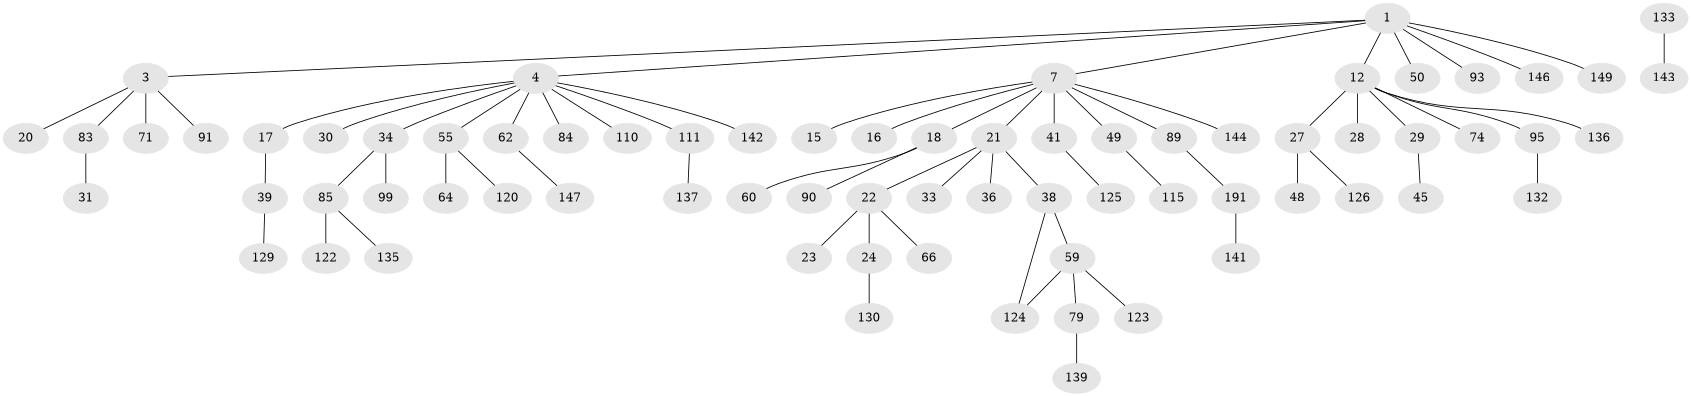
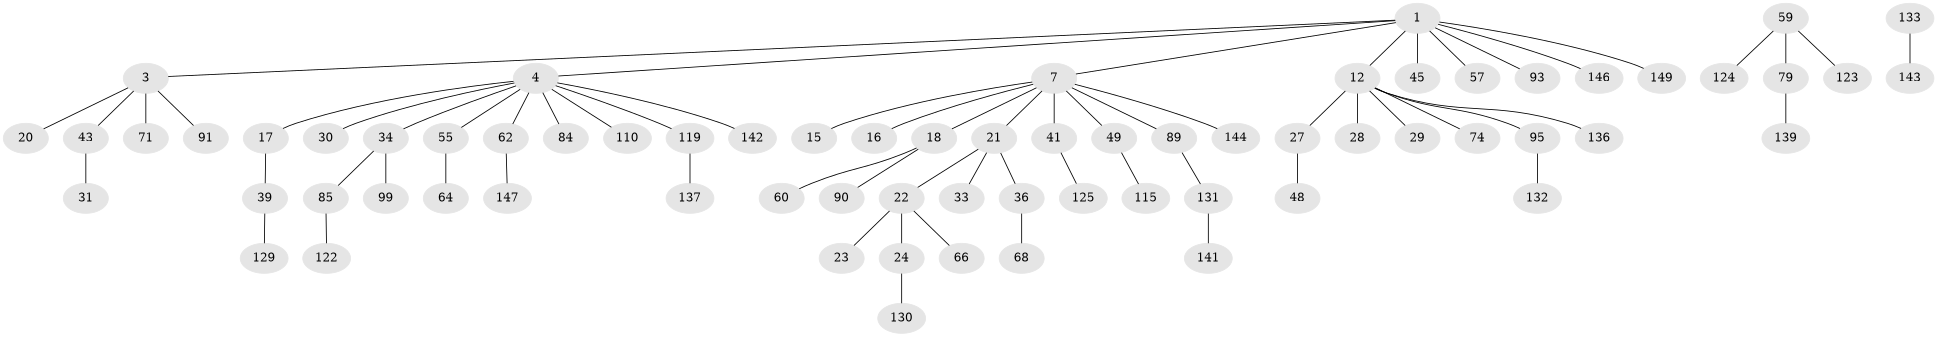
  graph {
    node [color=gray90 style=filled]
    1 [super="+2+25+13+5"]
    3 [super="+8"]
    4 [super="+53+9"]
    7 [super="+10"]
    12 [super="+108+115+104+14+121"]
    45 [super="+118+114"]
-   57 [super="+77" label=50]
+   57 [super="+77"]
    93
    146
    149
    20
-   43 [super="+109+87" label=83]
+   43 [super="+109+87"]
    71 [super="+76"]
    91 [super="+116"]
    17
    30
    34 [super="+50+65"]
    n18 [label=55 super="+54+94"]
    62
    84 [super="+113"]
    110 [super="+140"]
-   119 [label=111]
+   119
    142
    15 [super="+63"]
    16
    18
    21
    41 [super="+148"]
    49 [super="+111"]
    89 [super="+92"]
    144
    27
    28
    29 [super="+97"]
    74 [super="+106"]
    95
    136
    31 [super="+72"]
    39 [super="+98+46"]
    85 [super="+100"]
    99
    64
-   120
    147
    137
    60
    90
    22
    33 [super="+134"]
    36
-   38 [super="+42+44"]
    125
    n53 [label=115]
-   131 [label=191]
+   131
    n55 [label=48]
-   126
    132
    129
    23 [super="+86"]
    24 [super="+26"]
    66
+   68
    59
    124
    130
    122
-   135
    79 [super="+83"]
    123
    139
    133
    143
    141
    1 -- 3
    1 -- 4
    1 -- 7
    1 -- 12
-   29 -- 45
+   1 -- 45
    1 -- 57
    1 -- 93
    1 -- 146
    1 -- 149
    3 -- 20
    3 -- 43
    3 -- 71
    3 -- 91
    4 -- 17
    4 -- 30
    4 -- 34
    4 -- n18
    4 -- 62
    4 -- 84
    4 -- 110
    4 -- 119
    4 -- 142
    7 -- 15
    7 -- 16
    7 -- 18
    7 -- 21
    7 -- 41
    7 -- 49
    7 -- 89
    7 -- 144
    12 -- 27
    12 -- 28
    12 -- 29
    12 -- 74
    12 -- 95
    12 -- 136
    43 -- 31
    17 -- 39
    34 -- 85
    34 -- 99
    n18 -- 64
-   n18 -- 120
    62 -- 147
    119 -- 137
    18 -- 60
    18 -- 90
    21 -- 22
    21 -- 33
    21 -- 36
-   21 -- 38
    41 -- 125
    49 -- n53
    89 -- 131
    27 -- n55
-   27 -- 126
    95 -- 132
    39 -- 129
    85 -- 122
-   85 -- 135
    22 -- 23
    22 -- 24
    22 -- 66
-   38 -- 59
-   38 -- 124
+   36 -- 68
    131 -- 141
    24 -- 130
    59 -- 124
    59 -- 79
    59 -- 123
    79 -- 139
    133 -- 143
  }
